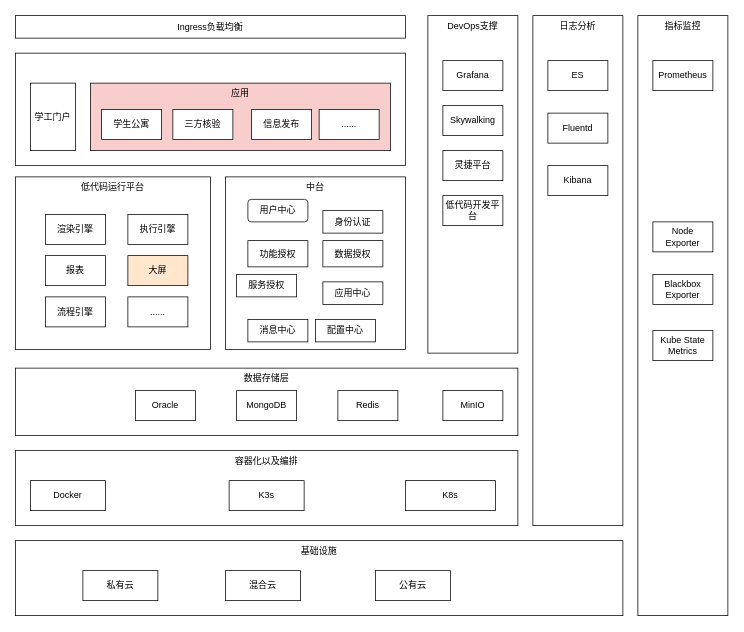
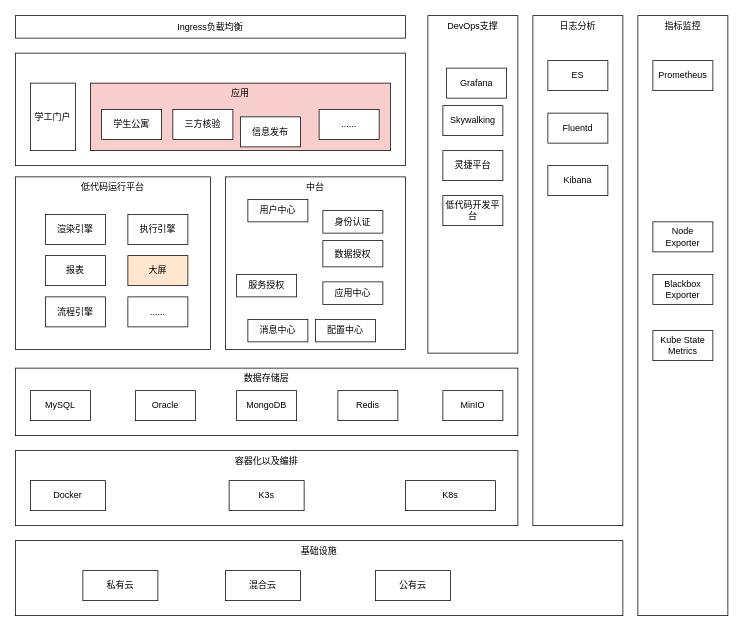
  <mxCell id="0" />
  <mxCell id="1" parent="0" />
  <mxCell id="2" value="学工门户" style="rounded=0;whiteSpace=wrap;html=1;" parent="1" vertex="1"><mxGeometry x="20" y="70" width="520" height="150" as="geometry" /></mxCell>
  <mxCell id="3" value="DevOps支撑" style="rounded=0;whiteSpace=wrap;html=1;verticalAlign=top;" parent="1" vertex="1"><mxGeometry x="570" y="20" width="120" height="450" as="geometry" /></mxCell>
  <mxCell id="4" value="指标监控" style="rounded=0;whiteSpace=wrap;html=1;verticalAlign=top;" parent="1" vertex="1"><mxGeometry x="850" y="20" width="120" height="800" as="geometry" /></mxCell>
  <mxCell id="5" value="应用" style="rounded=0;whiteSpace=wrap;html=1;verticalAlign=top;fillColor=#f8cecc;" parent="1" vertex="1"><mxGeometry x="120" y="110" width="400" height="90" as="geometry" /></mxCell>
  <mxCell id="6" value="学生公寓" style="rounded=0;whiteSpace=wrap;html=1;" parent="1" vertex="1"><mxGeometry x="135" y="145" width="80" height="40" as="geometry" /></mxCell>
  <mxCell id="7" value="低代码运行平台" style="rounded=0;whiteSpace=wrap;html=1;verticalAlign=top;" parent="1" vertex="1"><mxGeometry x="20" y="235" width="260" height="230" as="geometry" /></mxCell>
  <mxCell id="8" value="三方核验" style="rounded=0;whiteSpace=wrap;html=1;" parent="1" vertex="1"><mxGeometry x="230" y="145" width="80" height="40" as="geometry" /></mxCell>
- <mxCell id="9" value="信息发布" style="rounded=0;whiteSpace=wrap;html=1;" parent="1" vertex="1"><mxGeometry x="335" y="145" width="80" height="40" as="geometry" /></mxCell>
+ <mxCell id="9" value="信息发布" style="rounded=0;whiteSpace=wrap;html=1;" parent="1" vertex="1"><mxGeometry x="320" y="155" width="80" height="40" as="geometry" /></mxCell>
  <mxCell id="10" value="学工门户" style="rounded=0;whiteSpace=wrap;html=1;" parent="1" vertex="1"><mxGeometry x="40" y="110" width="60" height="90" as="geometry" /></mxCell>
  <mxCell id="11" value="数据存储层" style="rounded=0;whiteSpace=wrap;html=1;verticalAlign=top;" parent="1" vertex="1"><mxGeometry x="20" y="490" width="670" height="90" as="geometry" /></mxCell>
+ <mxCell id="12" value="MySQL" style="rounded=0;whiteSpace=wrap;html=1;" parent="1" vertex="1"><mxGeometry x="40" y="520" width="80" height="40" as="geometry" /></mxCell>
  <mxCell id="13" value="Oracle" style="rounded=0;whiteSpace=wrap;html=1;" parent="1" vertex="1"><mxGeometry x="180" y="520" width="80" height="40" as="geometry" /></mxCell>
  <mxCell id="14" value="MongoDB" style="rounded=0;whiteSpace=wrap;html=1;" parent="1" vertex="1"><mxGeometry x="315" y="520" width="80" height="40" as="geometry" /></mxCell>
  <mxCell id="15" value="Redis" style="rounded=0;whiteSpace=wrap;html=1;" parent="1" vertex="1"><mxGeometry x="450" y="520" width="80" height="40" as="geometry" /></mxCell>
  <mxCell id="16" value="日志分析" style="rounded=0;whiteSpace=wrap;html=1;verticalAlign=top;" parent="1" vertex="1"><mxGeometry x="710" y="20" width="120" height="680" as="geometry" /></mxCell>
  <mxCell id="17" value="Fluentd" style="rounded=0;whiteSpace=wrap;html=1;" parent="1" vertex="1"><mxGeometry x="730" y="150" width="80" height="40" as="geometry" /></mxCell>
  <mxCell id="18" value="ES" style="rounded=0;whiteSpace=wrap;html=1;" parent="1" vertex="1"><mxGeometry x="730" y="80" width="80" height="40" as="geometry" /></mxCell>
  <mxCell id="19" value="Prometheus" style="rounded=0;whiteSpace=wrap;html=1;" parent="1" vertex="1"><mxGeometry x="870" y="80" width="80" height="40" as="geometry" /></mxCell>
- <mxCell id="20" value="Grafana" style="rounded=0;whiteSpace=wrap;html=1;" parent="1" vertex="1"><mxGeometry x="590" y="80" width="80" height="40" as="geometry" /></mxCell>
+ <mxCell id="20" value="Grafana" style="rounded=0;whiteSpace=wrap;html=1;" parent="1" vertex="1"><mxGeometry x="595" y="90" width="80" height="40" as="geometry" /></mxCell>
  <mxCell id="21" value="Skywalking" style="rounded=0;whiteSpace=wrap;html=1;" parent="1" vertex="1"><mxGeometry x="590" y="140" width="80" height="40" as="geometry" /></mxCell>
  <mxCell id="22" value="中台" style="rounded=0;whiteSpace=wrap;html=1;verticalAlign=top;" parent="1" vertex="1"><mxGeometry x="300" y="235" width="240" height="230" as="geometry" /></mxCell>
- <mxCell id="23" value="用户中心" style="whiteSpace=wrap;html=1;rounded=1;" parent="1" vertex="1"><mxGeometry x="330" y="265" width="80" height="30" as="geometry" /></mxCell>
+ <mxCell id="23" value="用户中心" style="rounded=0;whiteSpace=wrap;html=1;" parent="1" vertex="1"><mxGeometry x="330" y="265" width="80" height="30" as="geometry" /></mxCell>
  <mxCell id="24" value="服务授权" style="rounded=0;whiteSpace=wrap;html=1;" parent="1" vertex="1"><mxGeometry x="315" y="365" width="80" height="30" as="geometry" /></mxCell>
- <mxCell id="25" value="功能授权" style="rounded=0;whiteSpace=wrap;html=1;" parent="1" vertex="1"><mxGeometry x="330" y="320" width="80" height="35" as="geometry" /></mxCell>
  <mxCell id="26" value="身份认证" style="rounded=0;whiteSpace=wrap;html=1;" parent="1" vertex="1"><mxGeometry x="430" y="280" width="80" height="30" as="geometry" /></mxCell>
  <mxCell id="27" value="容器化以及编排" style="rounded=0;whiteSpace=wrap;html=1;verticalAlign=top;" parent="1" vertex="1"><mxGeometry x="20" y="600" width="670" height="100" as="geometry" /></mxCell>
  <mxCell id="28" value="Docker" style="rounded=0;whiteSpace=wrap;html=1;" parent="1" vertex="1"><mxGeometry x="40" y="640" width="100" height="40" as="geometry" /></mxCell>
  <mxCell id="29" value="K8s" style="rounded=0;whiteSpace=wrap;html=1;" parent="1" vertex="1"><mxGeometry x="540" y="640" width="120" height="40" as="geometry" /></mxCell>
  <mxCell id="30" value="数据授权" style="rounded=0;whiteSpace=wrap;html=1;" parent="1" vertex="1"><mxGeometry x="430" y="320" width="80" height="35" as="geometry" /></mxCell>
  <mxCell id="31" value="应用中心" style="rounded=0;whiteSpace=wrap;html=1;" parent="1" vertex="1"><mxGeometry x="430" y="375" width="80" height="30" as="geometry" /></mxCell>
  <mxCell id="32" value="报表" style="rounded=0;whiteSpace=wrap;html=1;" parent="1" vertex="1"><mxGeometry x="60" y="340" width="80" height="40" as="geometry" /></mxCell>
  <mxCell id="33" value="大屏" style="rounded=0;whiteSpace=wrap;html=1;fillColor=#ffe6cc;" parent="1" vertex="1"><mxGeometry x="170" y="340" width="80" height="40" as="geometry" /></mxCell>
  <mxCell id="34" value="渲染引擎" style="rounded=0;whiteSpace=wrap;html=1;" parent="1" vertex="1"><mxGeometry x="60" y="285" width="80" height="40" as="geometry" /></mxCell>
  <mxCell id="35" value="执行引擎" style="rounded=0;whiteSpace=wrap;html=1;" parent="1" vertex="1"><mxGeometry x="170" y="285" width="80" height="40" as="geometry" /></mxCell>
  <mxCell id="36" value="流程引擎" style="rounded=0;whiteSpace=wrap;html=1;" parent="1" vertex="1"><mxGeometry x="60" y="395" width="80" height="40" as="geometry" /></mxCell>
  <mxCell id="37" value="MinIO" style="rounded=0;whiteSpace=wrap;html=1;" parent="1" vertex="1"><mxGeometry x="590" y="520" width="80" height="40" as="geometry" /></mxCell>
  <mxCell id="38" value="......" style="rounded=0;whiteSpace=wrap;html=1;" parent="1" vertex="1"><mxGeometry x="170" y="395" width="80" height="40" as="geometry" /></mxCell>
  <mxCell id="39" value="配置中心" style="rounded=0;whiteSpace=wrap;html=1;" parent="1" vertex="1"><mxGeometry x="420" y="425" width="80" height="30" as="geometry" /></mxCell>
  <mxCell id="40" value="......" style="rounded=0;whiteSpace=wrap;html=1;" parent="1" vertex="1"><mxGeometry x="425" y="145" width="80" height="40" as="geometry" /></mxCell>
  <mxCell id="41" value="Ingress负载均衡" style="rounded=0;whiteSpace=wrap;html=1;verticalAlign=middle;" parent="1" vertex="1"><mxGeometry x="20" y="20" width="520" height="30" as="geometry" /></mxCell>
  <mxCell id="42" value="基础设施" style="rounded=0;whiteSpace=wrap;html=1;verticalAlign=top;" parent="1" vertex="1"><mxGeometry x="20" y="720" width="810" height="100" as="geometry" /></mxCell>
  <mxCell id="43" value="私有云" style="rounded=0;whiteSpace=wrap;html=1;" parent="1" vertex="1"><mxGeometry x="110" y="760" width="100" height="40" as="geometry" /></mxCell>
  <mxCell id="44" value="混合云" style="rounded=0;whiteSpace=wrap;html=1;" parent="1" vertex="1"><mxGeometry x="300" y="760" width="100" height="40" as="geometry" /></mxCell>
  <mxCell id="45" value="公有云" style="rounded=0;whiteSpace=wrap;html=1;" parent="1" vertex="1"><mxGeometry x="500" y="760" width="100" height="40" as="geometry" /></mxCell>
  <mxCell id="46" value="Kibana" style="rounded=0;whiteSpace=wrap;html=1;" parent="1" vertex="1"><mxGeometry x="730" y="220" width="80" height="40" as="geometry" /></mxCell>
  <mxCell id="47" value="K3s" style="rounded=0;whiteSpace=wrap;html=1;" parent="1" vertex="1"><mxGeometry x="305" y="640" width="100" height="40" as="geometry" /></mxCell>
  <mxCell id="48" value="Node&lt;div&gt;Exporter&lt;/div&gt;" style="rounded=0;whiteSpace=wrap;html=1;" parent="1" vertex="1"><mxGeometry x="870" y="295" width="80" height="40" as="geometry" /></mxCell>
  <mxCell id="49" value="Blackbox&lt;div&gt;Exporter&lt;/div&gt;" style="rounded=0;whiteSpace=wrap;html=1;" parent="1" vertex="1"><mxGeometry x="870" y="365" width="80" height="40" as="geometry" /></mxCell>
  <mxCell id="50" value="灵捷平台" style="rounded=0;whiteSpace=wrap;html=1;" parent="1" vertex="1"><mxGeometry x="590" y="200" width="80" height="40" as="geometry" /></mxCell>
  <mxCell id="51" value="Kube State&lt;div&gt;Metrics&lt;/div&gt;" style="rounded=0;whiteSpace=wrap;html=1;" parent="1" vertex="1"><mxGeometry x="870" y="440" width="80" height="40" as="geometry" /></mxCell>
  <mxCell id="52" value="低代码开发平台" style="rounded=0;whiteSpace=wrap;html=1;" parent="1" vertex="1"><mxGeometry x="590" y="260" width="80" height="40" as="geometry" /></mxCell>
  <mxCell id="53" value="消息中心" style="rounded=0;whiteSpace=wrap;html=1;" parent="1" vertex="1"><mxGeometry x="330" y="425" width="80" height="30" as="geometry" /></mxCell>
